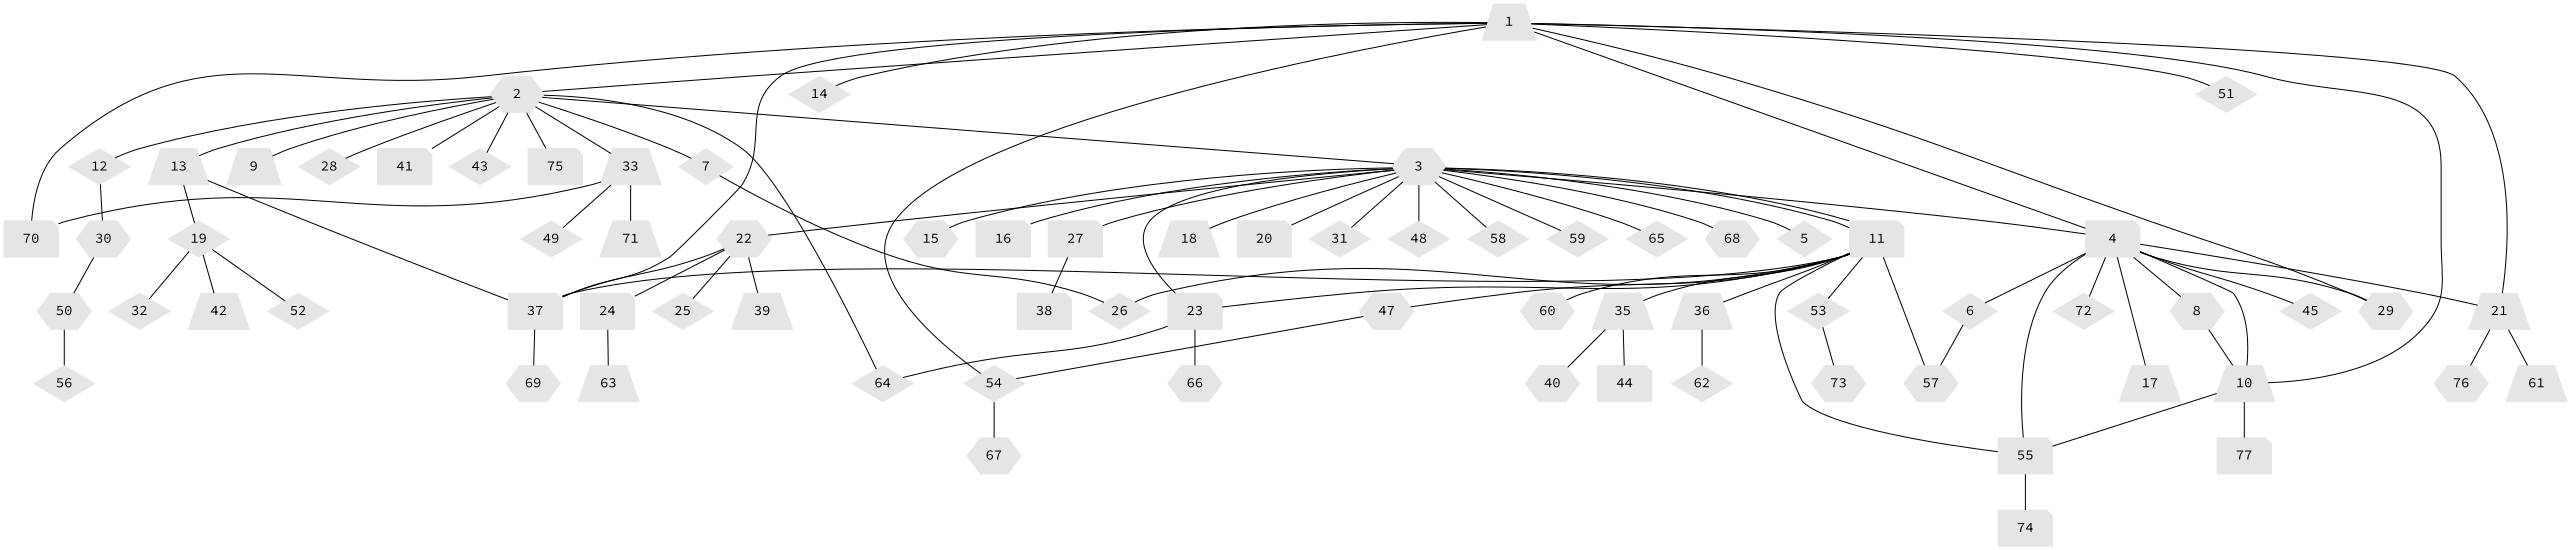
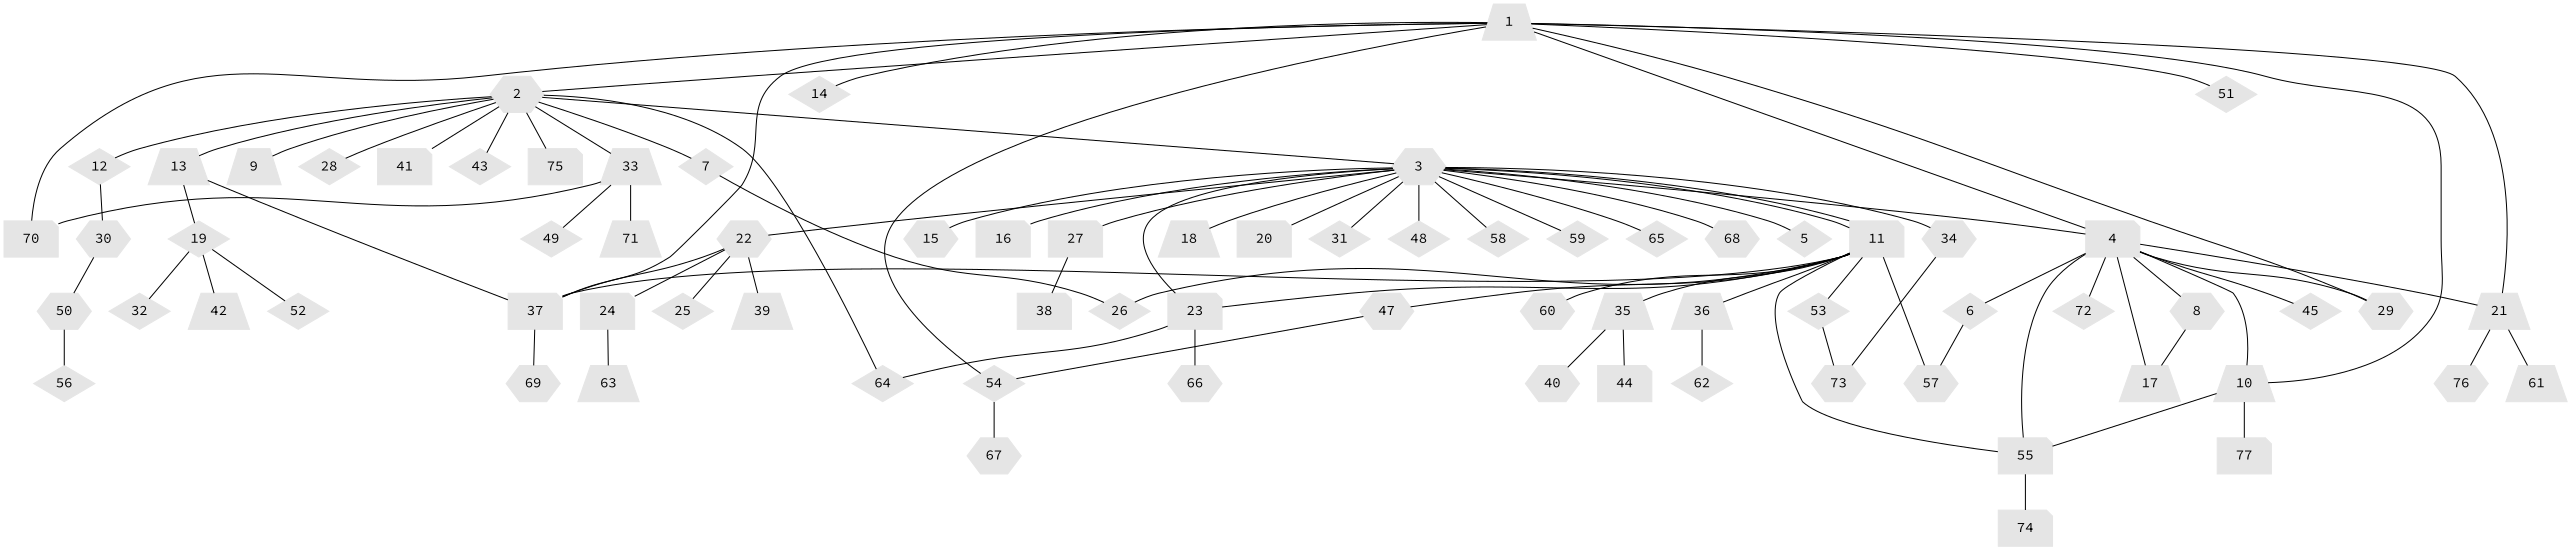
  graph {
    fontname="Source Code Pro"
    node [color=gray90 fontname="Source Code Pro" shape=diamond style=filled]
    edge [fontname="Source Code Pro"]
    1 [shape=trapezium]
    2 [shape=hexagon]
    4 [shape=note]
    10 [shape=trapezium]
    14
    21 [shape=trapezium]
    29 [shape=hexagon]
    37 [shape=note]
    51
    54
    70 [shape=note]
    3 [shape=hexagon]
    7
    9 [shape=trapezium]
    12
    13 [shape=trapezium]
    28
    33 [shape=trapezium]
    41 [shape=note]
    43
    64
    75 [shape=note]
    6
    8 [shape=hexagon]
    17 [shape=trapezium]
    45
    55 [shape=note]
    72
    77 [shape=note]
    61 [shape=trapezium]
    76 [shape=hexagon]
    69 [shape=hexagon]
    67 [shape=hexagon]
    5
    11 [shape=note]
    15 [shape=hexagon]
    16 [shape=note]
    18 [shape=trapezium]
    20 [shape=note]
    22 [shape=hexagon]
    23 [shape=note]
    27 [shape=note]
    31
+   34 [shape=hexagon]
    48
    58
    59
    65
    68 [shape=hexagon]
    26
    30 [shape=hexagon]
    19
    49
    71 [shape=trapezium]
    57 [shape=hexagon]
    35 [shape=trapezium]
    36 [shape=trapezium]
    47 [shape=hexagon]
    53
    60 [shape=hexagon]
    24 [shape=note]
    25
    39 [shape=trapezium]
    66 [shape=hexagon]
    38 [shape=note]
    73 [shape=hexagon]
    50 [shape=hexagon]
    56
    74 [shape=note]
    40 [shape=hexagon]
    44 [shape=note]
    62
    32
    42 [shape=trapezium]
    52
    63 [shape=trapezium]
    1 -- 2
    1 -- 4
    1 -- 10
    1 -- 14
    1 -- 21
    1 -- 29
    1 -- 37
    1 -- 51
    1 -- 54
    1 -- 70
    2 -- 3
    2 -- 7
    2 -- 9
    2 -- 12
    2 -- 13
    2 -- 28
    2 -- 33
    2 -- 41
    2 -- 43
    2 -- 64
    2 -- 75
    4 -- 10
    4 -- 21
    4 -- 29
    4 -- 6
    4 -- 8
    4 -- 17
    4 -- 45
    4 -- 55
    4 -- 72
    10 -- 55
    10 -- 77
    21 -- 61
    21 -- 76
    37 -- 69
    54 -- 67
    3 -- 4
    3 -- 5
    3 -- 11
    3 -- 11
    3 -- 15
    3 -- 16
    3 -- 18
    3 -- 20
    3 -- 22
    3 -- 23
    3 -- 27
    3 -- 31
+   3 -- 34
    3 -- 48
    3 -- 58
    3 -- 59
    3 -- 65
    3 -- 68
    7 -- 26
    12 -- 30
    13 -- 37
    13 -- 19
    33 -- 70
    33 -- 49
    33 -- 71
    6 -- 57
-   8 -- 10
+   8 -- 17
    55 -- 74
    11 -- 37
    11 -- 55
    11 -- 23
    11 -- 26
    11 -- 57
    11 -- 35
    11 -- 36
    11 -- 47
    11 -- 53
    11 -- 60
    22 -- 37
    22 -- 24
    22 -- 25
    22 -- 39
    23 -- 64
    23 -- 66
    27 -- 38
+   34 -- 73
    30 -- 50
    19 -- 32
    19 -- 42
    19 -- 52
    35 -- 40
    35 -- 44
    36 -- 62
    47 -- 54
    53 -- 73
    24 -- 63
    50 -- 56
  }
